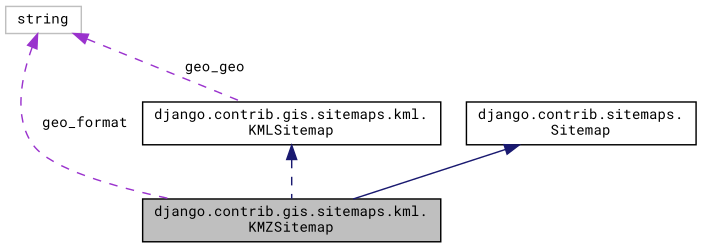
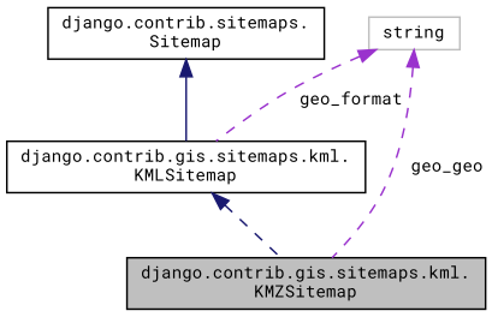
  digraph {
    fontname="Roboto Mono"
    node [color=black fillcolor=white fontname="Roboto Mono" fontsize=10 shape=record style=filled]
    edge [color=midnightblue dir=back fontname="Roboto Mono" fontsize=10 labelfontname=Helvetica labelfontsize=10 style=dashed]
    n1 [fillcolor=grey75 fontcolor=black height=0.2 label="django.contrib.gis.sitemaps.kml.\lKMZSitemap" width=0.4]
    n2 [height=0.2 label="django.contrib.gis.sitemaps.kml.\lKMLSitemap" width=0.4]
    n3 [height=0.2 label="django.contrib.sitemaps.\lSitemap" width=0.4]
    n4 [color=grey75 height=0.2 label=string width=0.4]
    n2 -> n1
-   n3 -> n1 [style=solid]
-   n4 -> n1 [color=darkorchid3 label=" geo_format"]
-   n4 -> n2 [color=darkorchid3 label=" geo_geo"]
+   n3 -> n2 [style=solid]
+   n4 -> n1 [color=darkorchid3 label=" geo_geo"]
+   n4 -> n2 [color=darkorchid3 label=" geo_format"]
  }
